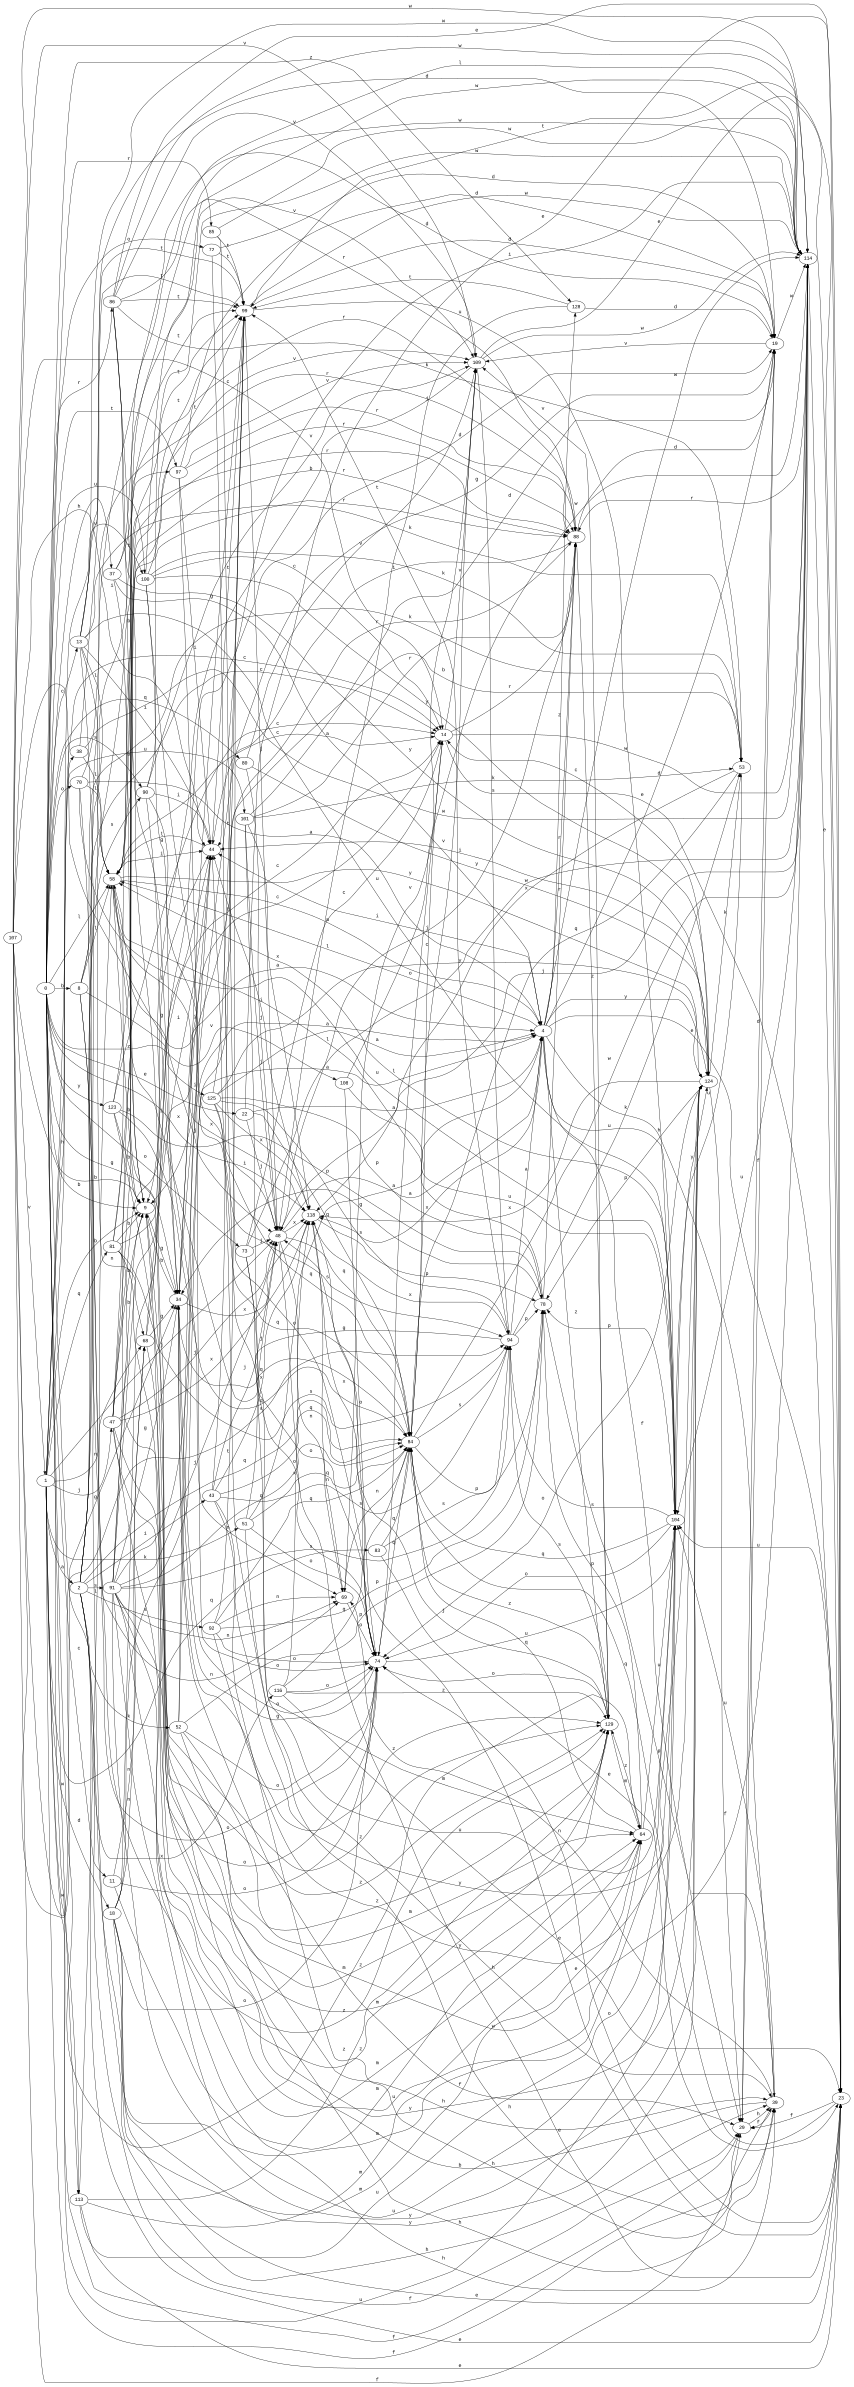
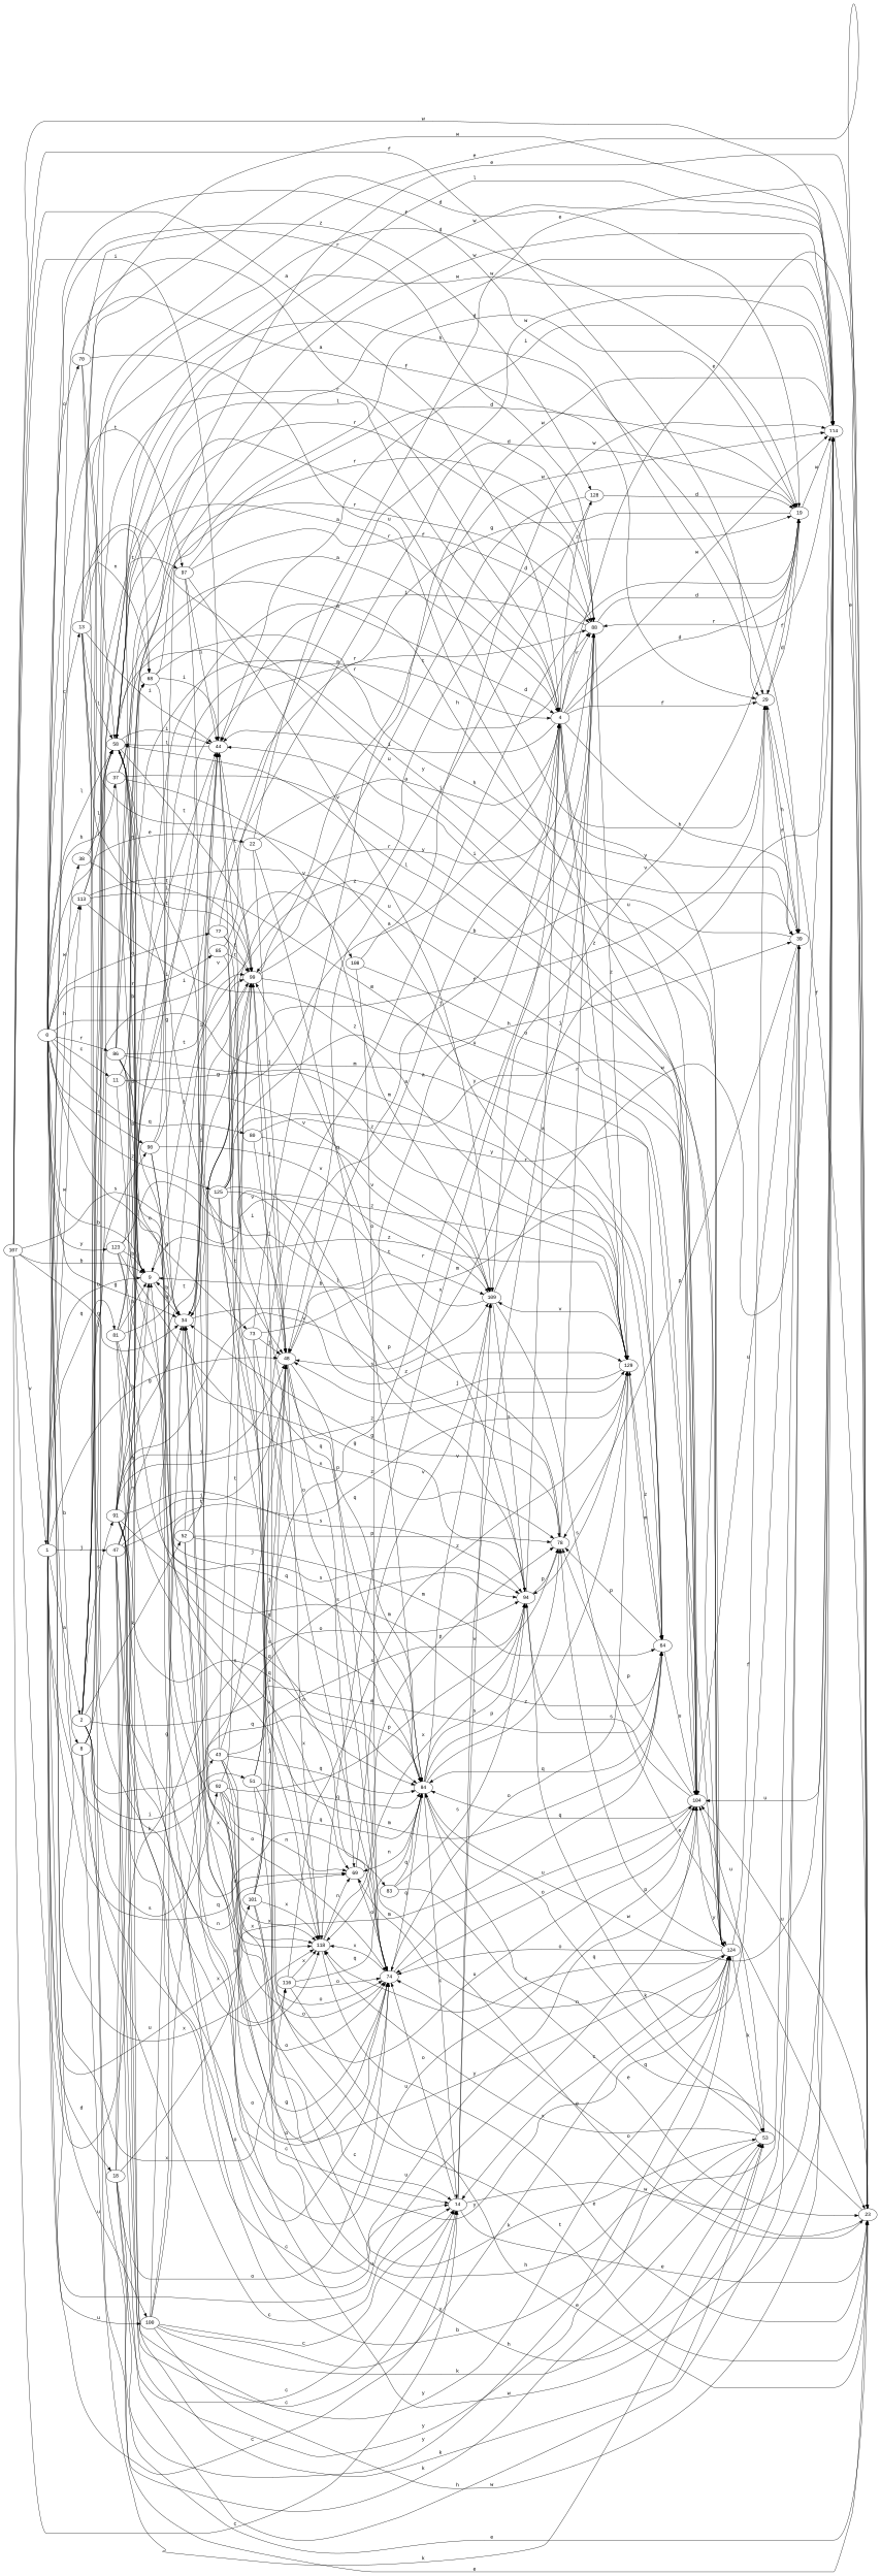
  strict digraph {
    fontname="Liberation Mono"
    rankdir=LR
    node [fontname="Liberation Mono"]
    edge [fontname="Liberation Mono"]
    0
    8
    9
    11
    13
    22
    29
    34
    37
    58
    64
    70
    72
    73
    80
    85
    86
    90
    97
    100
    113
    116
    118
    123
    125
    128
    14
    39
    53
    74
    108
    129
    68
    104
    19
    44
    114
    99
    48
    23
    84
    4
    88
    124
    109
    78
    69
    94
    1
    2
    18
    38
    47
    51
    81
    83
    101
    43
    52
    91
    92
    107
    0 -> 8 [label=b]
    0 -> 9 [label=b]
    0 -> 11 [label=c]
    0 -> 13 [label=c]
    0 -> 22 [label=e]
    0 -> 29 [label=f]
    0 -> 34 [label=g]
    0 -> 37 [label=h]
    0 -> 58 [label=l]
    0 -> 64 [label=m]
    0 -> 70 [label=o]
    0 -> 72 [label=o]
    0 -> 73 [label=o]
    0 -> 80 [label=q]
    0 -> 85 [label=r]
    0 -> 86 [label=r]
    0 -> 90 [label=s]
    0 -> 97 [label=t]
    0 -> 100 [label=u]
    0 -> 113 [label=w]
    0 -> 116 [label=x]
    0 -> 118 [label=x]
    0 -> 123 [label=y]
    0 -> 125 [label=z]
    0 -> 128 [label=z]
    8 -> 58 [label=l]
    8 -> 14 [label=c]
    8 -> 39 [label=h]
    8 -> 53 [label=k]
    8 -> 74 [label=o]
    8 -> 108 [label=v]
    9 -> 34 [label=g]
    9 -> 129 [label=z]
    11 -> 64 [label=m]
    11 -> 74 [label=o]
    11 -> 68 [label=n]
    13 -> 58 [label=l]
    13 -> 53 [label=k]
    13 -> 129 [label=z]
    13 -> 68 [label=n]
    13 -> 104 [label=u]
    13 -> 19 [label=d]
    13 -> 44 [label=i]
    13 -> 114 [label=w]
    13 -> 99 [label=t]
    22 -> 48 [label=j]
    22 -> 23 [label=e]
    22 -> 84 [label=q]
    22 -> 4 [label=a]
    29 -> 39 [label=h]
    29 -> 19 [label=d]
    34 -> 9 [label=b]
    34 -> 29 [label=f]
    34 -> 118 [label=x]
    34 -> 74 [label=o]
    34 -> 129 [label=z]
    34 -> 44 [label=i]
    37 -> 9 [label=b]
    37 -> 4 [label=a]
    37 -> 88 [label=r]
    37 -> 124 [label=y]
    37 -> 109 [label=v]
    58 -> 9 [label=b]
    58 -> 118 [label=x]
    58 -> 14 [label=c]
    58 -> 39 [label=h]
    58 -> 44 [label=i]
    58 -> 114 [label=w]
    58 -> 99 [label=t]
    58 -> 48 [label=j]
    58 -> 84 [label=q]
    58 -> 4 [label=a]
    58 -> 124 [label=y]
    64 -> 129 [label=z]
    64 -> 104 [label=u]
    64 -> 84 [label=q]
    64 -> 78 [label=p]
    70 -> 58 [label=l]
    70 -> 104 [label=u]
    70 -> 4 [label=a]
    70 -> 88 [label=r]
    70 -> 69 [label=n]
    72 -> 74 [label=o]
    72 -> 19 [label=d]
    72 -> 99 [label=t]
    73 -> 64 [label=m]
    73 -> 14 [label=c]
    73 -> 74 [label=o]
    73 -> 114 [label=w]
    73 -> 48 [label=j]
    80 -> 48 [label=j]
    80 -> 124 [label=y]
    80 -> 109 [label=v]
    85 -> 74 [label=o]
    85 -> 114 [label=w]
    85 -> 99 [label=t]
    86 -> 9 [label=b]
    86 -> 53 [label=k]
    86 -> 129 [label=z]
    86 -> 114 [label=w]
    86 -> 99 [label=t]
    86 -> 23 [label=e]
    86 -> 88 [label=r]
    86 -> 109 [label=v]
    86 -> 69 [label=n]
    90 -> 34 [label=g]
    90 -> 44 [label=i]
    90 -> 114 [label=w]
    90 -> 84 [label=q]
    90 -> 109 [label=v]
    97 -> 74 [label=o]
    97 -> 19 [label=d]
    97 -> 44 [label=i]
    97 -> 88 [label=r]
    97 -> 109 [label=v]
    100 -> 34 [label=g]
    100 -> 14 [label=c]
    100 -> 53 [label=k]
    100 -> 114 [label=w]
    100 -> 99 [label=t]
    100 -> 124 [label=y]
    100 -> 94 [label=s]
    113 -> 58 [label=l]
    113 -> 64 [label=m]
    113 -> 129 [label=z]
    113 -> 104 [label=u]
    113 -> 23 [label=e]
    116 -> 118 [label=x]
    116 -> 74 [label=o]
    116 -> 129 [label=z]
    116 -> 23 [label=e]
    116 -> 84 [label=q]
    118 -> 44 [label=i]
    118 -> 23 [label=e]
    118 -> 78 [label=p]
    118 -> 69 [label=n]
    123 -> 9 [label=b]
    123 -> 14 [label=c]
    123 -> 129 [label=z]
    123 -> 84 [label=q]
    123 -> 88 [label=r]
    123 -> 78 [label=p]
    125 -> 118 [label=x]
    125 -> 39 [label=h]
    125 -> 99 [label=t]
    125 -> 84 [label=q]
    125 -> 4 [label=a]
    125 -> 124 [label=y]
    125 -> 78 [label=p]
    125 -> 94 [label=s]
    128 -> 19 [label=d]
    128 -> 99 [label=t]
    128 -> 48 [label=j]
    14 -> 74 [label=o]
    14 -> 114 [label=w]
    14 -> 23 [label=e]
    14 -> 88 [label=r]
    14 -> 109 [label=v]
    39 -> 9 [label=b]
    39 -> 29 [label=f]
    39 -> 104 [label=u]
    39 -> 78 [label=p]
    39 -> 69 [label=n]
    53 -> 9 [label=b]
    53 -> 118 [label=x]
    53 -> 104 [label=u]
    53 -> 84 [label=q]
    74 -> 34 [label=g]
    74 -> 118 [label=x]
    74 -> 104 [label=u]
    74 -> 84 [label=q]
    108 -> 74 [label=o]
    108 -> 104 [label=u]
    108 -> 114 [label=w]
    129 -> 64 [label=m]
    129 -> 74 [label=o]
    129 -> 48 [label=j]
    129 -> 109 [label=v]
    129 -> 94 [label=s]
    68 -> 34 [label=g]
    68 -> 39 [label=h]
    68 -> 19 [label=d]
    68 -> 44 [label=i]
    104 -> 58 [label=l]
    104 -> 74 [label=o]
    104 -> 84 [label=q]
    104 -> 124 [label=y]
    104 -> 78 [label=p]
    104 -> 94 [label=s]
    19 -> 29 [label=f]
    19 -> 34 [label=g]
    19 -> 114 [label=w]
    19 -> 109 [label=v]
    44 -> 58 [label=l]
    44 -> 99 [label=t]
    114 -> 58 [label=l]
    114 -> 104 [label=u]
    114 -> 44 [label=i]
    114 -> 48 [label=j]
    114 -> 23 [label=e]
    114 -> 88 [label=r]
    99 -> 34 [label=g]
    99 -> 104 [label=u]
    99 -> 19 [label=d]
    99 -> 114 [label=w]
    99 -> 48 [label=j]
    48 -> 118 [label=x]
    48 -> 44 [label=i]
    48 -> 23 [label=e]
    48 -> 84 [label=q]
    48 -> 4 [label=a]
    48 -> 69 [label=n]
    23 -> 29 [label=f]
    23 -> 74 [label=o]
    23 -> 104 [label=u]
    23 -> 99 [label=t]
    23 -> 84 [label=q]
    84 -> 14 [label=c]
    84 -> 129 [label=z]
    84 -> 114 [label=w]
    84 -> 109 [label=v]
    84 -> 78 [label=p]
    84 -> 69 [label=n]
    84 -> 94 [label=s]
    4 -> 29 [label=f]
    4 -> 58 [label=l]
    4 -> 118 [label=x]
    4 -> 128 [label=z]
    4 -> 39 [label=h]
    4 -> 129 [label=z]
    4 -> 104 [label=u]
    4 -> 19 [label=d]
    4 -> 44 [label=i]
    4 -> 114 [label=w]
    4 -> 23 [label=e]
    4 -> 88 [label=r]
    4 -> 124 [label=y]
    88 -> 129 [label=z]
    88 -> 19 [label=d]
    88 -> 44 [label=i]
    88 -> 48 [label=j]
    124 -> 29 [label=f]
    124 -> 118 [label=x]
    124 -> 14 [label=c]
    124 -> 53 [label=k]
    124 -> 74 [label=o]
    124 -> 44 [label=i]
    124 -> 78 [label=p]
    109 -> 9 [label=b]
    109 -> 114 [label=w]
    109 -> 23 [label=e]
    109 -> 94 [label=s]
    78 -> 34 [label=g]
    78 -> 58 [label=l]
    78 -> 88 [label=r]
    69 -> 74 [label=o]
    69 -> 109 [label=v]
    94 -> 34 [label=g]
    94 -> 118 [label=x]
    94 -> 53 [label=k]
    94 -> 99 [label=t]
    94 -> 4 [label=a]
    94 -> 78 [label=p]
    1 -> 9 [label=b]
    1 -> 29 [label=f]
    1 -> 100 [label=u]
    1 -> 113 [label=w]
    1 -> 14 [label=c]
    1 -> 68 [label=n]
    1 -> 104 [label=u]
    1 -> 48 [label=j]
    1 -> 2 [label=a]
    1 -> 18 [label=d]
    1 -> 38 [label=h]
    1 -> 47 [label=j]
    1 -> 51 [label=k]
    1 -> 81 [label=q]
    1 -> 83 [label=q]
    1 -> 101 [label=u]
    2 -> 29 [label=f]
    2 -> 64 [label=m]
    2 -> 90 [label=s]
    2 -> 97 [label=t]
    2 -> 19 [label=d]
    2 -> 23 [label=e]
    2 -> 84 [label=q]
    2 -> 88 [label=r]
    2 -> 43 [label=i]
    2 -> 52 [label=k]
    2 -> 91 [label=s]
    2 -> 92 [label=s]
    18 -> 64 [label=m]
    18 -> 14 [label=c]
    18 -> 74 [label=o]
    18 -> 68 [label=n]
    18 -> 23 [label=e]
    18 -> 4 [label=a]
    18 -> 124 [label=y]
    38 -> 58 [label=l]
    38 -> 114 [label=w]
    38 -> 99 [label=t]
    47 -> 9 [label=b]
    47 -> 118 [label=x]
    47 -> 14 [label=c]
    47 -> 39 [label=h]
    47 -> 129 [label=z]
    47 -> 104 [label=u]
    47 -> 99 [label=t]
    47 -> 48 [label=j]
    47 -> 88 [label=r]
    51 -> 39 [label=h]
    51 -> 74 [label=o]
    51 -> 48 [label=j]
    51 -> 84 [label=q]
    51 -> 4 [label=a]
    81 -> 9 [label=b]
    81 -> 64 [label=m]
    81 -> 44 [label=i]
    81 -> 99 [label=t]
    81 -> 88 [label=r]
    81 -> 124 [label=y]
    81 -> 94 [label=s]
    83 -> 23 [label=e]
    83 -> 84 [label=q]
    83 -> 94 [label=s]
    101 -> 118 [label=x]
    101 -> 53 [label=k]
    101 -> 104 [label=u]
    101 -> 19 [label=d]
    101 -> 48 [label=j]
    101 -> 88 [label=r]
    43 -> 118 [label=x]
    43 -> 39 [label=h]
    43 -> 99 [label=t]
    43 -> 48 [label=j]
    43 -> 84 [label=q]
    43 -> 124 [label=y]
    43 -> 94 [label=s]
    52 -> 64 [label=m]
-   52 -> 74 [label=o]
+   52 -> 116 [label=o]
    52 -> 44 [label=i]
    52 -> 114 [label=w]
    52 -> 88 [label=r]
    52 -> 78 [label=p]
    91 -> 9 [label=b]
    91 -> 34 [label=g]
    91 -> 64 [label=m]
    91 -> 74 [label=o]
    91 -> 129 [label=z]
    91 -> 104 [label=u]
    91 -> 44 [label=i]
    91 -> 48 [label=j]
    91 -> 84 [label=q]
    91 -> 4 [label=a]
    91 -> 124 [label=y]
    91 -> 109 [label=v]
    91 -> 69 [label=n]
    91 -> 94 [label=s]
    92 -> 74 [label=o]
    92 -> 99 [label=t]
    92 -> 84 [label=q]
    92 -> 124 [label=y]
    92 -> 78 [label=p]
    92 -> 69 [label=n]
    107 -> 9 [label=b]
    107 -> 29 [label=f]
    107 -> 34 [label=g]
    107 -> 14 [label=c]
    107 -> 44 [label=i]
    107 -> 114 [label=w]
    107 -> 4 [label=a]
    107 -> 109 [label=v]
    107 -> 94 [label=s]
    107 -> 1 [label=v]
  }
